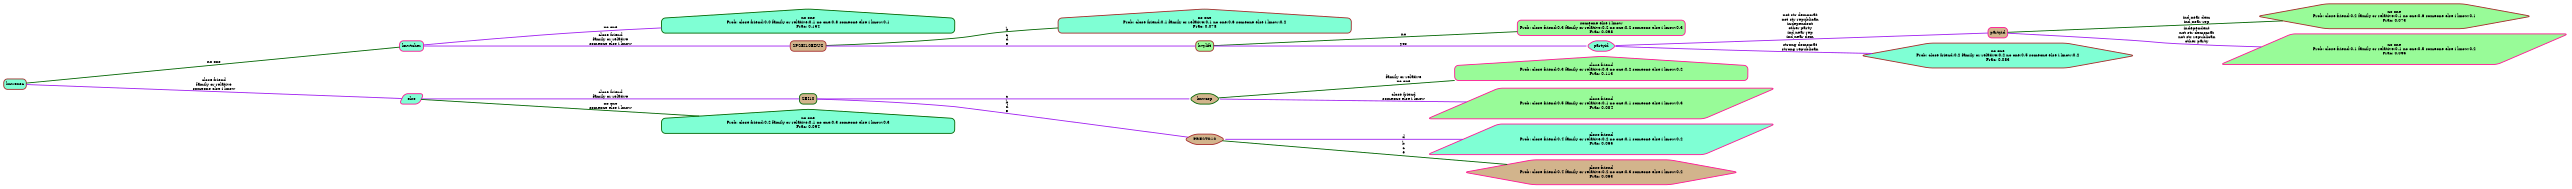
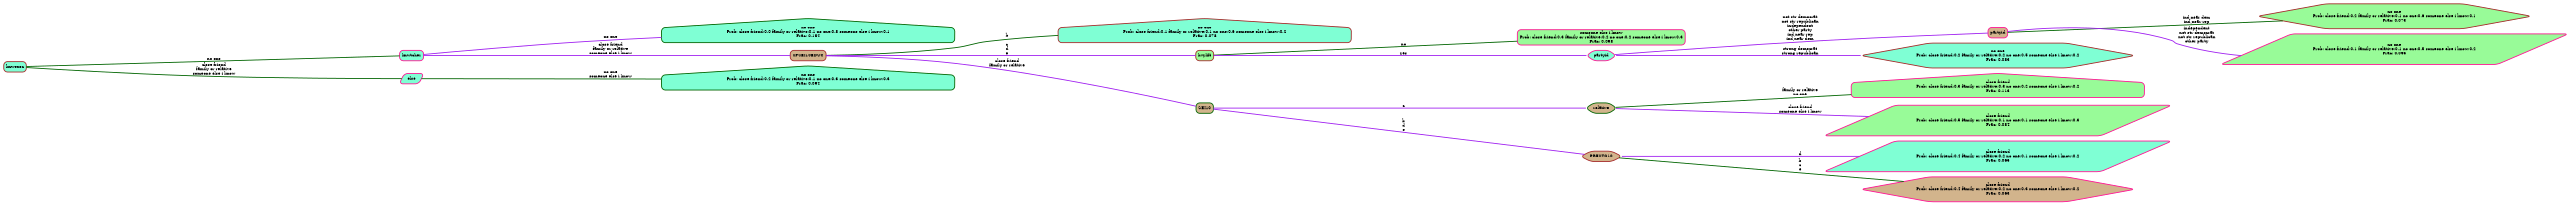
  graph {
    fontname="DejaVu Serif"
    rankdir=LR
    ranksep="0 equally"
    splines=straight
    node [color=deeppink fillcolor=aquamarine fontcolor=black fontname="DejaVu Serif" penwidth=3 shape=box style="filled, rounded"]
    edge [color=purple fontname="DejaVu Serif" penwidth=3]
    n1 [color=darkgreen label="no one\nProb: close friend:0.0 family or relative:0.1 no one:0.8 someone else i know:0.1\nFrac: 0.154" shape=house]
    n2 [label=knwtcher]
    n3 [color=brown fillcolor=tan label=SPSEI10EDUC]
    n4 [color=brown label="no one\nProb: close friend:0.1 family or relative:0.1 no one:0.6 someone else i know:0.2\nFrac: 0.078" shape=house]
    n5 [color=brown fillcolor=palegreen label=hvylift]
    n6 [fillcolor=palegreen label="someone else i know\nProb: close friend:0.3 family or relative:0.2 no one:0.2 someone else i know:0.3\nFrac: 0.098"]
    n7 [label=partyid shape=hexagon]
    n8 [fillcolor=tan label=partyid]
    n9 [color=brown label="no one\nProb: close friend:0.2 family or relative:0.2 no one:0.5 someone else i know:0.2\nFrac: 0.083" shape=hexagon]
    n10 [color=brown fillcolor=palegreen label="no one\nProb: close friend:0.2 family or relative:0.1 no one:0.6 someone else i know:0.1\nFrac: 0.073" shape=hexagon]
    n11 [fillcolor=palegreen label="no one\nProb: close friend:0.1 family or relative:0.1 no one:0.5 someone else i know:0.2\nFrac: 0.095" shape=parallelogram]
    n12 [color=brown label=knwexec]
    n13 [label=else shape=parallelogram]
    n14 [color=darkgreen fillcolor=tan label=SEI10]
    n15 [color=darkgreen label="no one\nProb: close friend:0.2 family or relative:0.1 no one:0.3 someone else i know:0.3\nFrac: 0.094" shape=house]
    n16 [fillcolor=palegreen label="close friend\nProb: close friend:0.3 family or relative:0.3 no one:0.2 someone else i know:0.2\nFrac: 0.113" shape=house]
-   n17 [color=darkgreen fillcolor=tan label=knwcop shape=hexagon]
+   n17 [color=darkgreen fillcolor=tan label=relative shape=hexagon]
    n18 [fillcolor=palegreen label="close friend\nProb: close friend:0.5 family or relative:0.1 no one:0.1 someone else i know:0.3\nFrac: 0.084" shape=parallelogram]
    n19 [color=brown fillcolor=tan label=PRESTG10 shape=hexagon]
    n20 [label="close friend\nProb: close friend:0.4 family or relative:0.2 no one:0.1 someone else i know:0.2\nFrac: 0.065" shape=parallelogram]
    n21 [fillcolor=tan label="close friend\nProb: close friend:0.4 family or relative:0.2 no one:0.3 someone else i know:0.2\nFrac: 0.063" shape=hexagon]
    subgraph sub_1 {
      rank=same
    }
    n2 -- n1 [label=" no one"]
    n2 -- n3 [label=" close friend\n family or relative\n someone else i know"]
    n3 -- n4 [color=darkgreen label=" b"]
    n3 -- n5 [label=" c\n d\n e"]
    n5 -- n6 [color=darkgreen label=" no"]
    n5 -- n7 [label=" yes"]
    n7 -- n8 [label=" not str democrat\n not str republican\n independent\n other party\n ind,near rep\n ind,near dem"]
    n7 -- n9 [label=" strong democrat\n strong republican"]
    n8 -- n10 [color=darkgreen label=" ind,near dem\n ind,near rep"]
    n8 -- n11 [label=" independent\n not str democrat\n not str republican\n other party"]
    n12 -- n2 [color=darkgreen label=" no one"]
-   n12 -- n13 [label=" close friend\n family or relative\n someone else i know"]
-   n13 -- n14 [label=" close friend\n family or relative"]
+   n12 -- n13 [color=darkgreen label=" close friend\n family or relative\n someone else i know"]
+   n3 -- n14 [label=" close friend\n family or relative"]
    n13 -- n15 [color=darkgreen label=" no one\n someone else i know"]
    n14 -- n17 [label=" c"]
    n14 -- n19 [label=" b\n d\n e"]
    n17 -- n16 [color=darkgreen label=" family or relative\n no one"]
    n17 -- n18 [label=" close friend\n someone else i know"]
    n19 -- n20 [label=" d"]
    n19 -- n21 [color=darkgreen label=" b\n c\n e"]
  }
